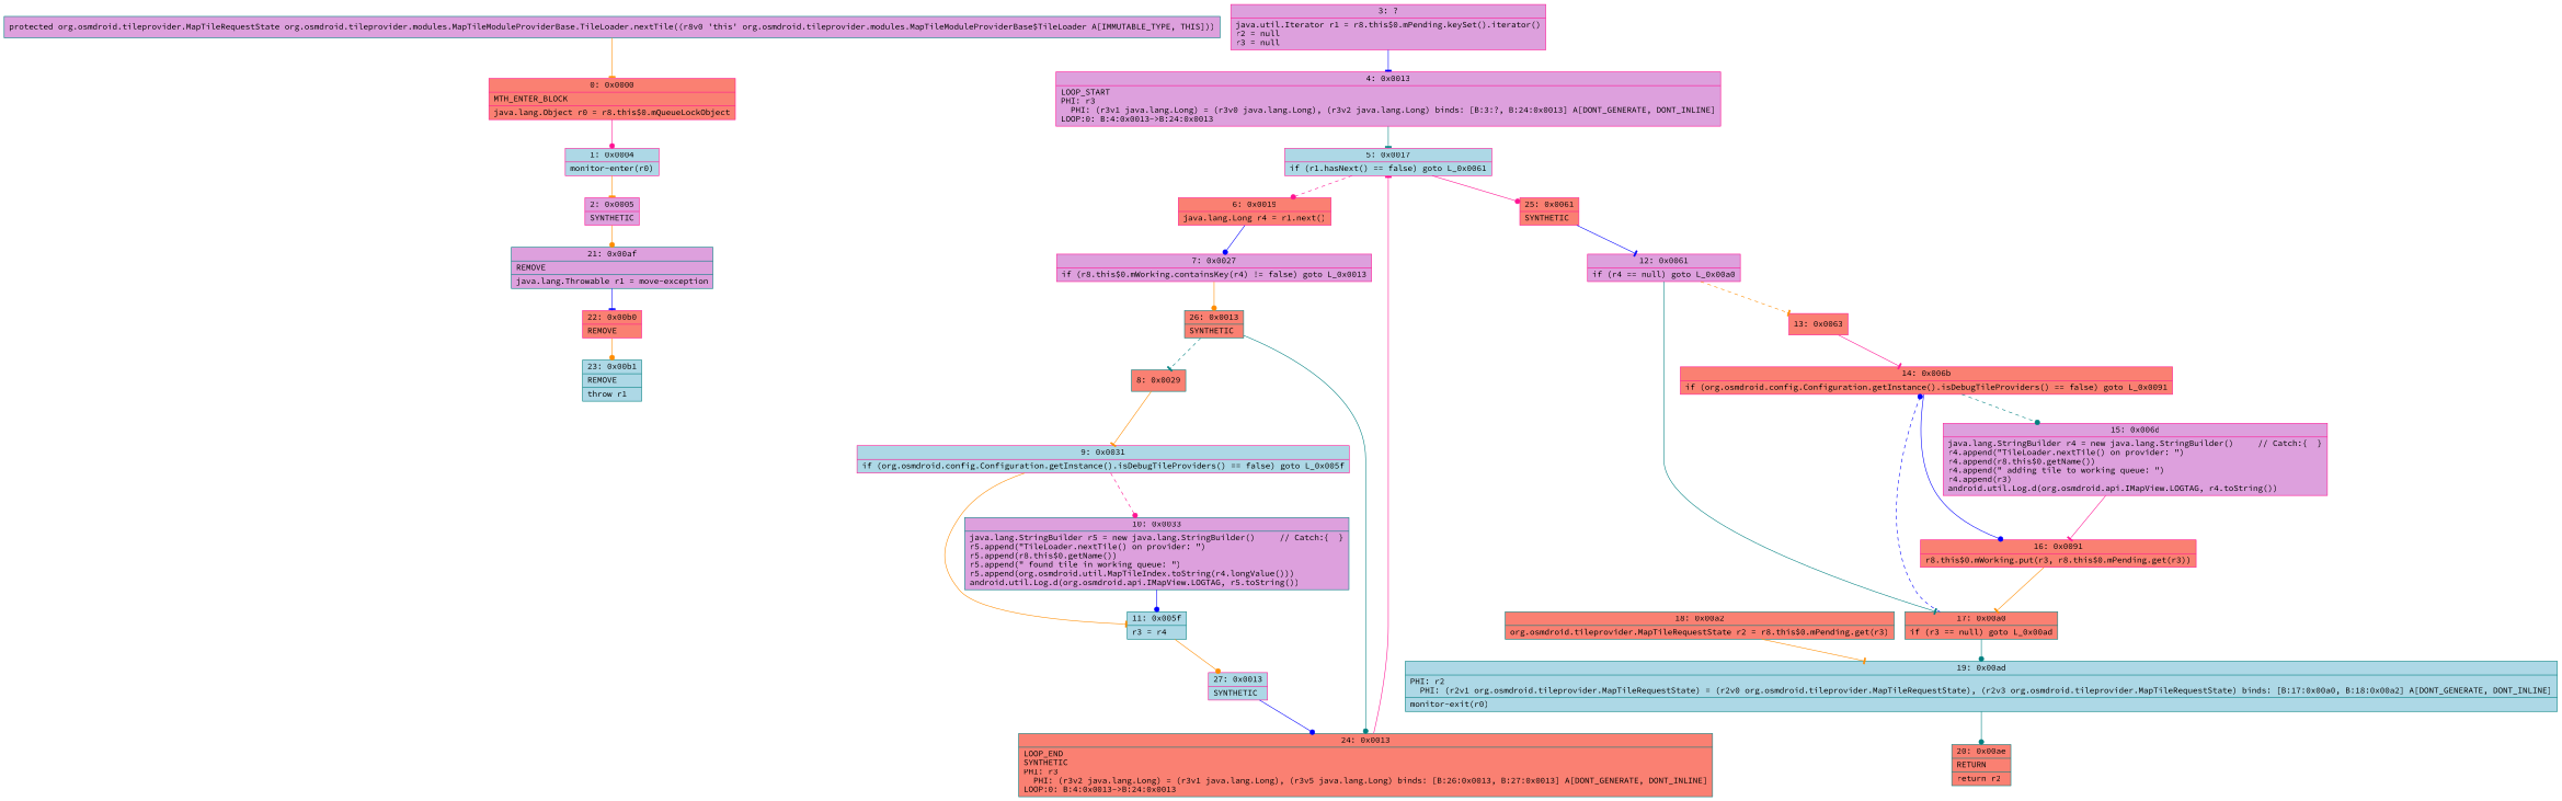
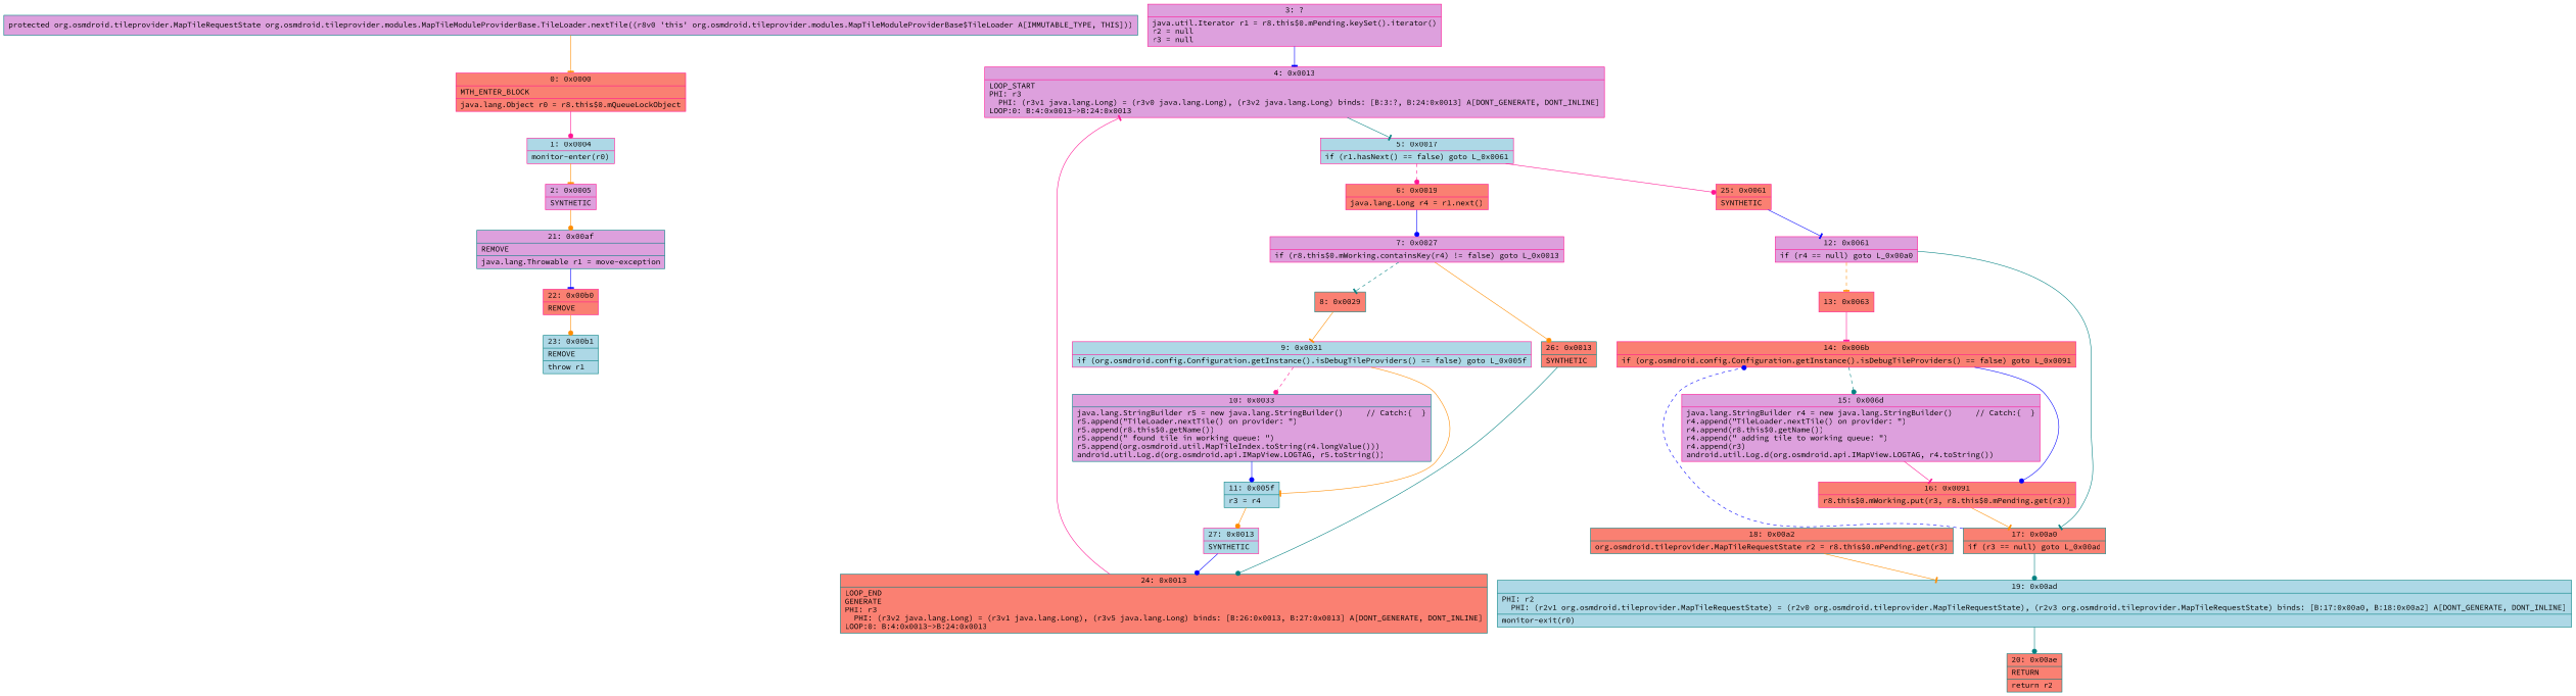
  digraph {
    fontname="Source Code Pro"
    node [color=deeppink fillcolor=salmon fontname="Source Code Pro" shape=record style=filled]
    edge [arrowhead=dot color=darkorange fontname="Source Code Pro"]
    n1 [label="{0\:\ 0x0000|MTH_ENTER_BLOCK\l|java.lang.Object r0 = r8.this$0.mQueueLockObject\l}"]
    n2 [fillcolor=lightblue label="{1\:\ 0x0004|monitor\-enter(r0)\l}"]
    n3 [fillcolor=plum label="{2\:\ 0x0005|SYNTHETIC\l}"]
    n4 [color=teal fillcolor=plum label="{21\:\ 0x00af|REMOVE\l|java.lang.Throwable r1 = move\-exception\l}"]
    n5 [fillcolor=plum label="{3\:\ ?|java.util.Iterator r1 = r8.this$0.mPending.keySet().iterator()\lr2 = null\lr3 = null\l}"]
    n6 [fillcolor=plum label="{4\:\ 0x0013|LOOP_START\lPHI: r3 \l  PHI: (r3v1 java.lang.Long) = (r3v0 java.lang.Long), (r3v2 java.lang.Long) binds: [B:3:?, B:24:0x0013] A[DONT_GENERATE, DONT_INLINE]\lLOOP:0: B:4:0x0013\-\>B:24:0x0013\l}"]
    n7 [label="{22\:\ 0x00b0|REMOVE\l}"]
    n8 [fillcolor=lightblue label="{5\:\ 0x0017|if (r1.hasNext() == false) goto L_0x0061\l}"]
    n9 [label="{6\:\ 0x0019|java.lang.Long r4 = r1.next()\l}"]
    n10 [label="{25\:\ 0x0061|SYNTHETIC\l}"]
    n11 [fillcolor=plum label="{7\:\ 0x0027|if (r8.this$0.mWorking.containsKey(r4) != false) goto L_0x0013\l}"]
    n12 [fillcolor=plum label="{12\:\ 0x0061|if (r4 == null) goto L_0x00a0\l}"]
    n13 [color=teal label="{8\:\ 0x0029}"]
    n14 [color=teal label="{26\:\ 0x0013|SYNTHETIC\l}"]
    n15 [fillcolor=lightblue label="{9\:\ 0x0031|if (org.osmdroid.config.Configuration.getInstance().isDebugTileProviders() == false) goto L_0x005f\l}"]
-   n16 [color=teal label="{24\:\ 0x0013|LOOP_END\lSYNTHETIC\lPHI: r3 \l  PHI: (r3v2 java.lang.Long) = (r3v1 java.lang.Long), (r3v5 java.lang.Long) binds: [B:26:0x0013, B:27:0x0013] A[DONT_GENERATE, DONT_INLINE]\lLOOP:0: B:4:0x0013\-\>B:24:0x0013\l}"]
+   n16 [color=teal label="{24\:\ 0x0013|LOOP_END\lGENERATE\lPHI: r3 \l  PHI: (r3v2 java.lang.Long) = (r3v1 java.lang.Long), (r3v5 java.lang.Long) binds: [B:26:0x0013, B:27:0x0013] A[DONT_GENERATE, DONT_INLINE]\lLOOP:0: B:4:0x0013\-\>B:24:0x0013\l}"]
    n17 [color=teal fillcolor=plum label="{10\:\ 0x0033|java.lang.StringBuilder r5 = new java.lang.StringBuilder()     \/\/ Catch:\{  \}\lr5.append(\"TileLoader.nextTile() on provider: \")\lr5.append(r8.this$0.getName())\lr5.append(\" found tile in working queue: \")\lr5.append(org.osmdroid.util.MapTileIndex.toString(r4.longValue()))\landroid.util.Log.d(org.osmdroid.api.IMapView.LOGTAG, r5.toString())\l}"]
    n18 [color=teal fillcolor=lightblue label="{11\:\ 0x005f|r3 = r4\l}"]
    n19 [fillcolor=lightblue label="{27\:\ 0x0013|SYNTHETIC\l}"]
    n20 [label="{13\:\ 0x0063}"]
    n21 [color=teal label="{17\:\ 0x00a0|if (r3 == null) goto L_0x00ad\l}"]
    n22 [label="{14\:\ 0x006b|if (org.osmdroid.config.Configuration.getInstance().isDebugTileProviders() == false) goto L_0x0091\l}"]
    n23 [color=teal fillcolor=lightblue label="{19\:\ 0x00ad|PHI: r2 \l  PHI: (r2v1 org.osmdroid.tileprovider.MapTileRequestState) = (r2v0 org.osmdroid.tileprovider.MapTileRequestState), (r2v3 org.osmdroid.tileprovider.MapTileRequestState) binds: [B:17:0x00a0, B:18:0x00a2] A[DONT_GENERATE, DONT_INLINE]\l|monitor\-exit(r0)\l}"]
    n24 [fillcolor=plum label="{15\:\ 0x006d|java.lang.StringBuilder r4 = new java.lang.StringBuilder()     \/\/ Catch:\{  \}\lr4.append(\"TileLoader.nextTile() on provider: \")\lr4.append(r8.this$0.getName())\lr4.append(\" adding tile to working queue: \")\lr4.append(r3)\landroid.util.Log.d(org.osmdroid.api.IMapView.LOGTAG, r4.toString())\l}"]
    n25 [label="{16\:\ 0x0091|r8.this$0.mWorking.put(r3, r8.this$0.mPending.get(r3))\l}"]
    n26 [color=teal label="{18\:\ 0x00a2|org.osmdroid.tileprovider.MapTileRequestState r2 = r8.this$0.mPending.get(r3)\l}"]
    n27 [color=teal label="{20\:\ 0x00ae|RETURN\l|return r2\l}"]
    n28 [color=teal fillcolor=lightblue label="{23\:\ 0x00b1|REMOVE\l|throw r1\l}"]
    n29 [color=teal fillcolor=plum label="{protected org.osmdroid.tileprovider.MapTileRequestState org.osmdroid.tileprovider.modules.MapTileModuleProviderBase.TileLoader.nextTile((r8v0 'this' org.osmdroid.tileprovider.modules.MapTileModuleProviderBase$TileLoader A[IMMUTABLE_TYPE, THIS])) }"]
    n1 -> n2 [color=deeppink]
    n2 -> n3 [arrowhead=tee]
    n3 -> n4
    n4 -> n7 [arrowhead=tee color=blue]
    n5 -> n6 [arrowhead=tee color=blue]
    n6 -> n8 [arrowhead=tee color=teal]
    n7 -> n28
    n8 -> n9 [color=deeppink style=dashed]
    n8 -> n10 [color=deeppink]
    n9 -> n11 [color=blue]
    n10 -> n12 [arrowhead=tee color=blue]
-   n14 -> n13 [arrowhead=tee color=teal style=dashed]
+   n11 -> n13 [arrowhead=tee color=teal style=dashed]
    n11 -> n14
    n12 -> n20 [arrowhead=tee style=dashed]
    n12 -> n21 [arrowhead=tee color=teal]
    n13 -> n15 [arrowhead=tee]
    n14 -> n16 [color=teal]
    n15 -> n17 [color=deeppink style=dashed]
    n15 -> n18 [arrowhead=tee]
-   n16 -> n8 [arrowhead=tee color=deeppink]
+   n16 -> n6 [arrowhead=tee color=deeppink]
    n17 -> n18 [color=blue]
    n18 -> n19
    n19 -> n16 [color=blue]
    n20 -> n22 [arrowhead=tee color=deeppink]
    n21 -> n22 [color=blue style=dashed]
    n21 -> n23 [color=teal]
    n22 -> n24 [color=teal style=dashed]
    n22 -> n25 [color=blue]
    n23 -> n27 [color=teal]
    n24 -> n25 [arrowhead=tee color=deeppink]
    n25 -> n21 [arrowhead=tee]
    n26 -> n23 [arrowhead=tee]
    n29 -> n1 [arrowhead=tee]
  }
